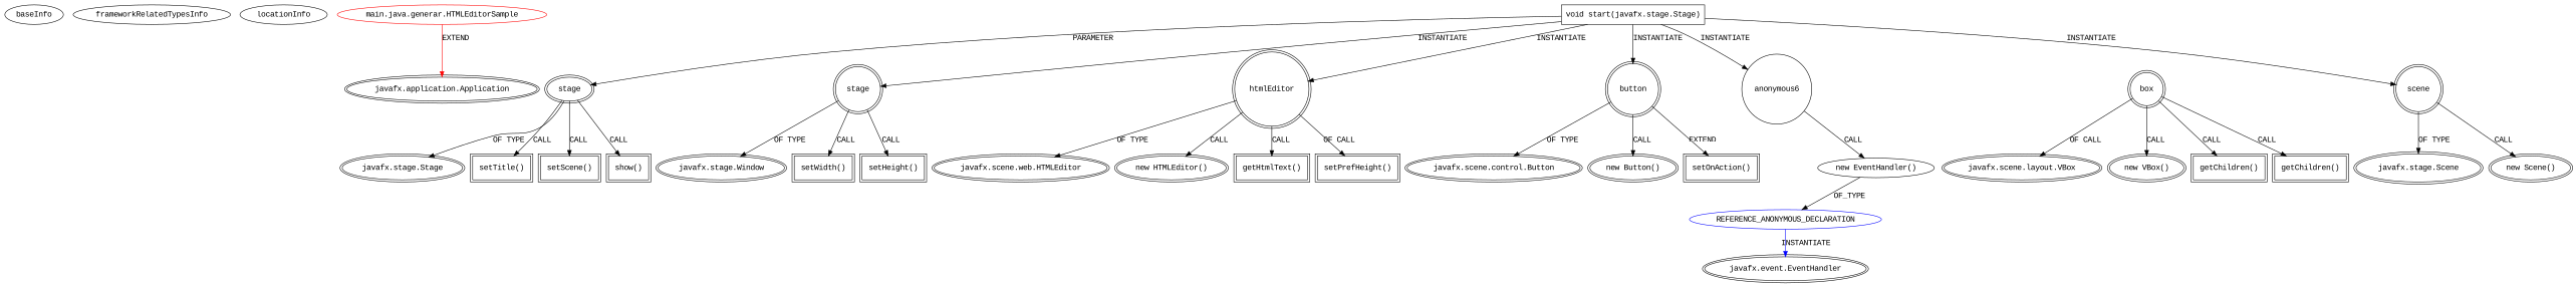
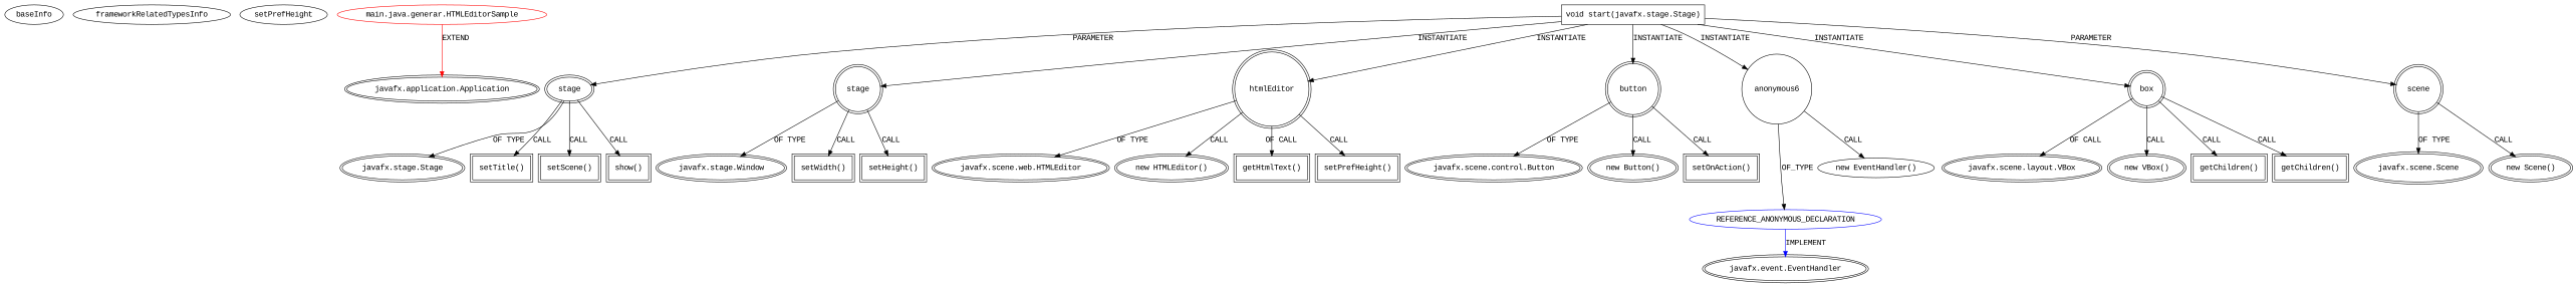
  digraph {
    fontname="Liberation Mono"
    node [fontname="Liberation Mono" isFrameworkType=true vertexType=INSIDE_CALL peripheries=2]
    edge [fontname="Liberation Mono"]
    baseInfo [category=extension_graph graphId=3847 isAnonymous=false possibleRelation=true isFrameworkType="" vertexType="" peripheries=""]
    frameworkRelatedTypesInfo [0="javafx.application.Application" isFrameworkType="" vertexType="" peripheries=""]
-   locationInfo [contextSignature=HTMLEditorSample filePath="/pedrodonte-genjeefx/genjeefx-master/GenJeeFx/src/main/java/generar/HTMLEditorSample.java" graphId=3847 projectName="pedrodonte-genjeefx" isFrameworkType="" vertexType="" peripheries=""]
+   locationInfo [contextSignature=HTMLEditorSample filePath="/pedrodonte-genjeefx/genjeefx-master/GenJeeFx/src/main/java/generar/HTMLEditorSample.java" graphId=3847 projectName="pedrodonte-genjeefx" label=setPrefHeight isFrameworkType="" vertexType="" peripheries=""]
    n4 [color=red isFrameworkType=false label="main.java.generar.HTMLEditorSample" vertexType=ROOT_CLIENT_CLASS_DECLARATION peripheries=""]
    n5 [label="javafx.application.Application" vertexType=FRAMEWORK_CLASS_TYPE]
    n6 [isFrameworkType=false label="void start(javafx.stage.Stage)" shape=box vertexType=OVERRIDING_METHOD_DECLARATION peripheries=""]
    n7 [label=stage vertexType=PARAMETER_DECLARATION]
    n8 [label=stage shape=circle vertexType=VARIABLE_EXPRESION]
    n9 [label=htmlEditor shape=circle vertexType=VARIABLE_EXPRESION]
    n10 [label=button shape=circle vertexType=VARIABLE_EXPRESION]
    n11 [isFrameworkType=false label=anonymous6 shape=circle vertexType=VARIABLE_EXPRESION peripheries=""]
    n12 [label=box shape=circle vertexType=VARIABLE_EXPRESION]
    n13 [label=scene shape=circle vertexType=VARIABLE_EXPRESION]
    n14 [label="javafx.stage.Stage" vertexType=FRAMEWORK_CLASS_TYPE]
    n15 [label="setTitle()" shape=box]
    n16 [label="setScene()" shape=box]
    n17 [label="show()" shape=box]
    n18 [label="javafx.stage.Window" vertexType=FRAMEWORK_CLASS_TYPE]
    n19 [label="setWidth()" shape=box]
    n20 [label="setHeight()" shape=box]
    n21 [label="javafx.scene.web.HTMLEditor" vertexType=FRAMEWORK_CLASS_TYPE]
    n22 [label="new HTMLEditor()" vertexType=CONSTRUCTOR_CALL]
    n23 [label="getHtmlText()" shape=box]
    n24 [label="setPrefHeight()" shape=box]
    n25 [label="javafx.scene.control.Button" vertexType=FRAMEWORK_CLASS_TYPE]
    n26 [label="new Button()" vertexType=CONSTRUCTOR_CALL]
    n27 [label="setOnAction()" shape=box]
    n28 [color=blue isFrameworkType=false label=REFERENCE_ANONYMOUS_DECLARATION vertexType=REFERENCE_ANONYMOUS_DECLARATION peripheries=""]
    n29 [isFrameworkType=false label="new EventHandler()" vertexType=CONSTRUCTOR_CALL peripheries=""]
    n30 [label="javafx.scene.layout.VBox" vertexType=FRAMEWORK_CLASS_TYPE]
    n31 [label="new VBox()" vertexType=CONSTRUCTOR_CALL]
    n32 [label="getChildren()" shape=box]
    n33 [label="getChildren()" shape=box]
-   n34 [label="javafx.stage.Scene" vertexType=FRAMEWORK_CLASS_TYPE]
+   n34 [label="javafx.scene.Scene" vertexType=FRAMEWORK_CLASS_TYPE]
    n35 [label="new Scene()" vertexType=CONSTRUCTOR_CALL]
    n36 [label="javafx.event.EventHandler" vertexType=FRAMEWORK_INTERFACE_TYPE]
    n4 -> n5 [color=red label=EXTEND]
    n6 -> n7 [label=PARAMETER]
    n6 -> n8 [label=INSTANTIATE]
    n6 -> n9 [label=INSTANTIATE]
    n6 -> n10 [label=INSTANTIATE]
    n6 -> n11 [label=INSTANTIATE]
-   n6 -> n13 [label=INSTANTIATE]
+   n6 -> n12 [label=INSTANTIATE]
+   n6 -> n13 [label=PARAMETER]
    n7 -> n14 [label=OF_TYPE]
    n7 -> n15 [label=CALL]
    n7 -> n16 [label=CALL]
    n7 -> n17 [label=CALL]
    n8 -> n18 [label=OF_TYPE]
    n8 -> n19 [label=CALL]
    n8 -> n20 [label=CALL]
    n9 -> n21 [label=OF_TYPE]
    n9 -> n22 [label=CALL]
-   n9 -> n23 [label=CALL]
-   n9 -> n24 [label=OF_CALL]
+   n9 -> n23 [label=OF_CALL]
+   n9 -> n24 [label=CALL]
    n10 -> n25 [label=OF_TYPE]
    n10 -> n26 [label=CALL]
-   n10 -> n27 [label=EXTEND]
-   n29 -> n28 [label=OF_TYPE]
+   n10 -> n27 [label=CALL]
+   n11 -> n28 [label=OF_TYPE]
    n11 -> n29 [label=CALL]
    n12 -> n30 [label=OF_CALL]
    n12 -> n31 [label=CALL]
    n12 -> n32 [label=CALL]
    n12 -> n33 [label=CALL]
    n13 -> n34 [label=OF_TYPE]
    n13 -> n35 [label=CALL]
-   n28 -> n36 [color=blue label=INSTANTIATE]
+   n28 -> n36 [color=blue label=IMPLEMENT]
  }
